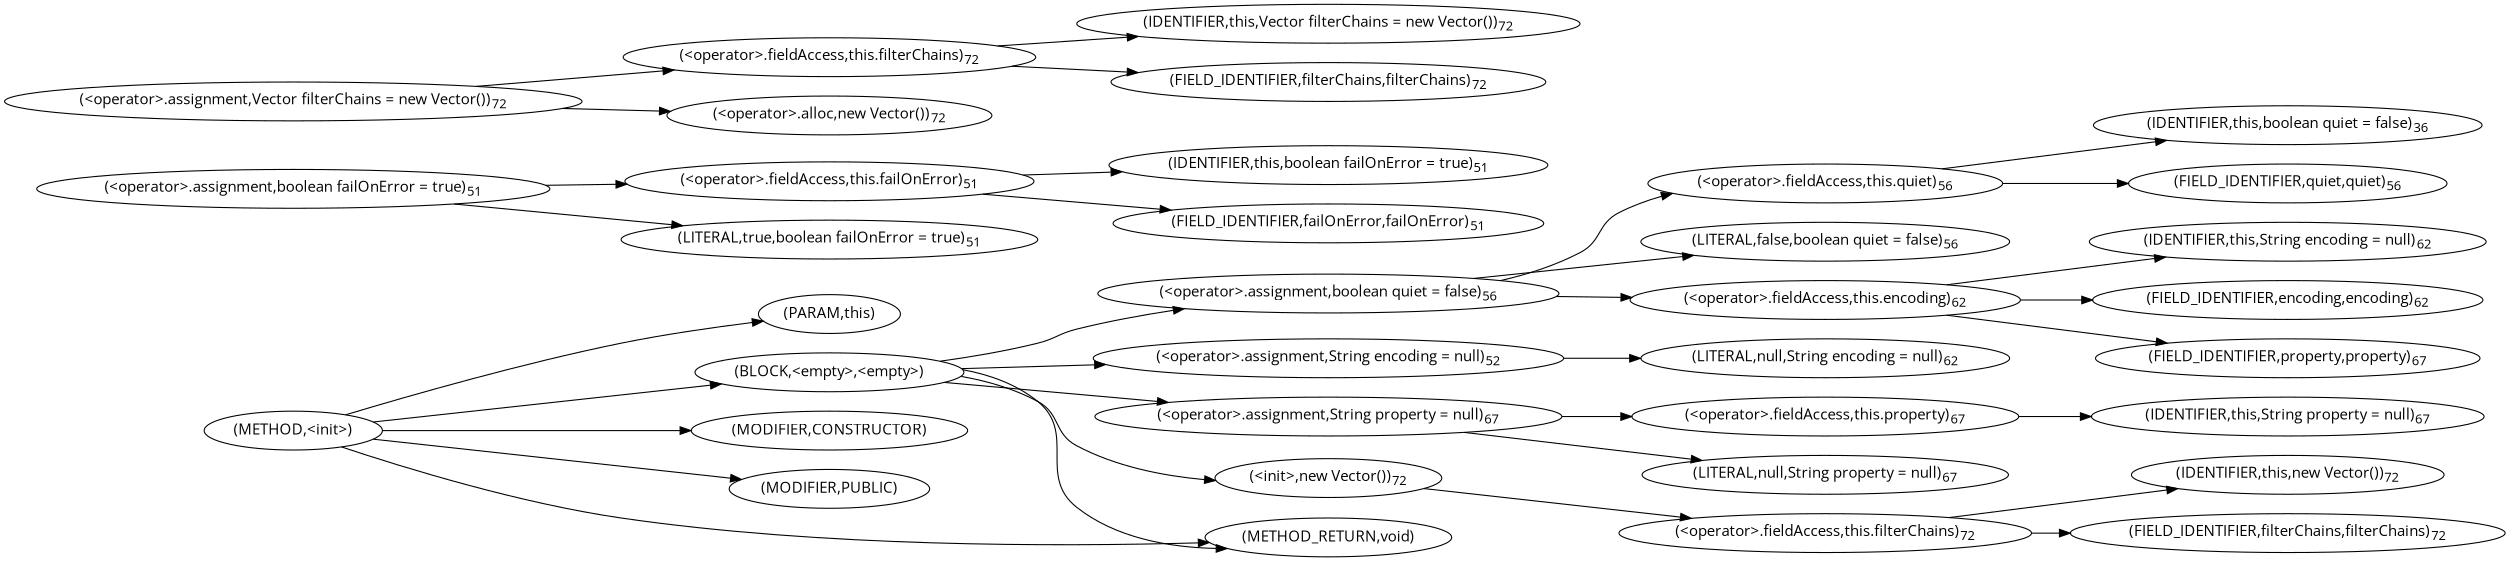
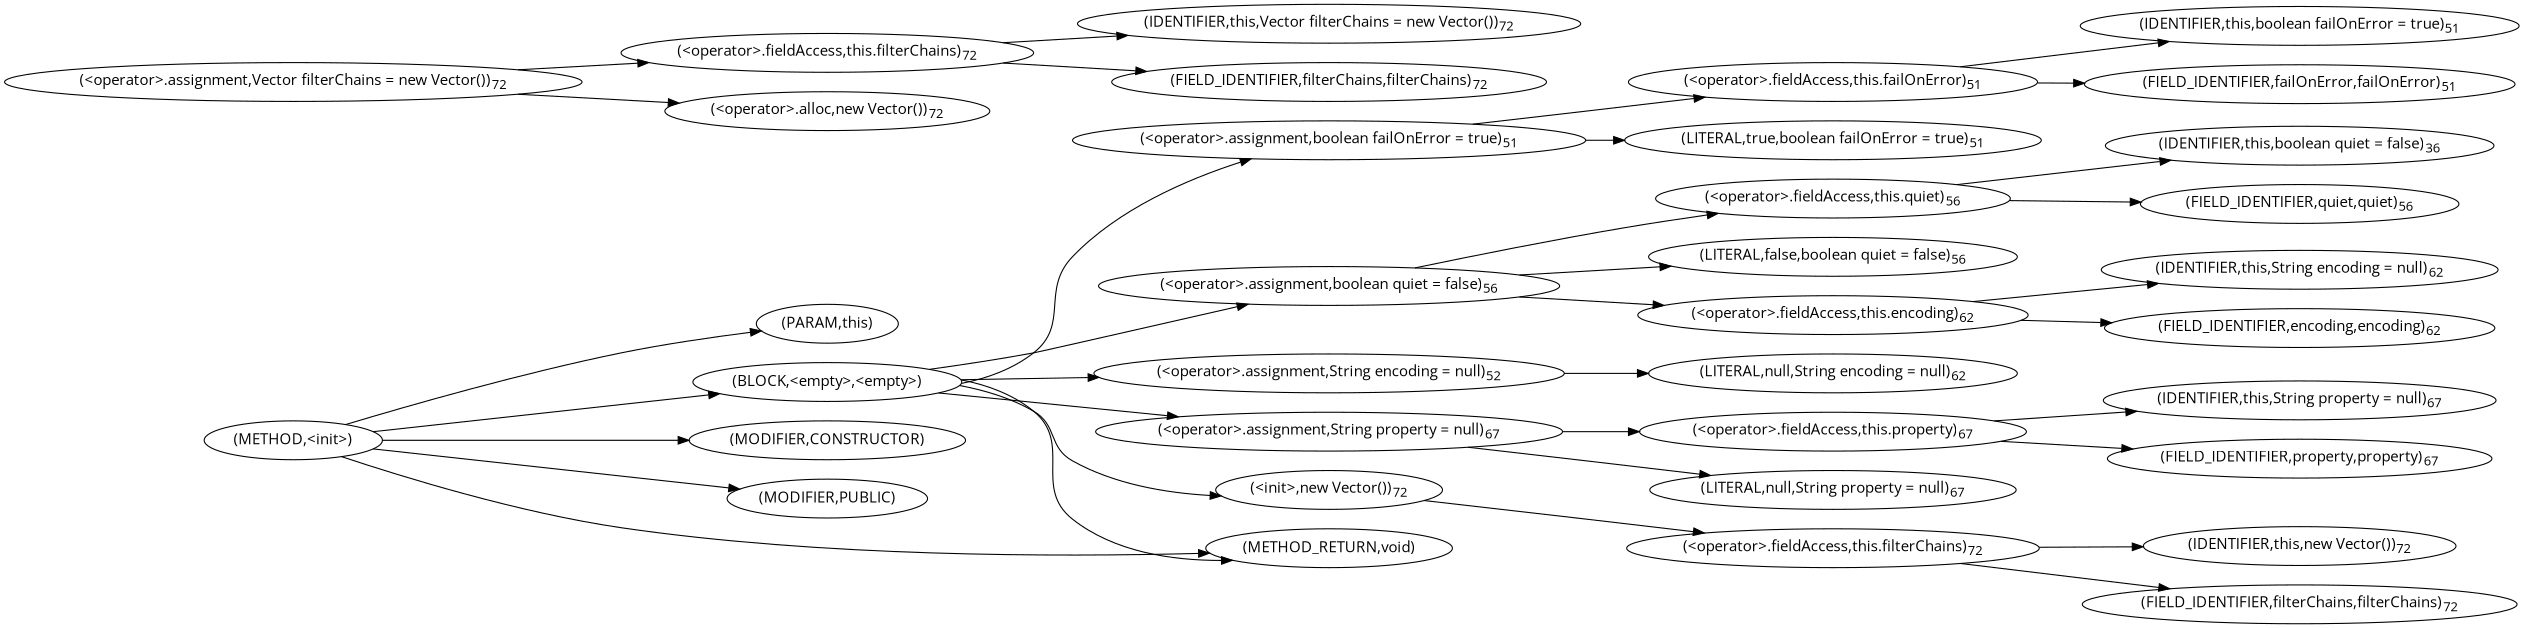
  digraph {
    fontname="Open Sans"
    rankdir=LR
    node [fontname="Open Sans"]
    edge [fontname="Open Sans"]
    n1 [label=<(METHOD,&lt;init&gt;)>]
    n2 [label=<(PARAM,this)>]
    n3 [label=<(BLOCK,&lt;empty&gt;,&lt;empty&gt;)>]
    n4 [label=<(MODIFIER,CONSTRUCTOR)>]
    n5 [label=<(MODIFIER,PUBLIC)>]
    n6 [label=<(METHOD_RETURN,void)>]
    n7 [label=<(&lt;operator&gt;.assignment,boolean failOnError = true)<SUB>51</SUB>>]
    n8 [label=<(&lt;operator&gt;.assignment,boolean quiet = false)<SUB>56</SUB>>]
    n9 [label=<(&lt;operator&gt;.assignment,String encoding = null)<SUB>52</SUB>>]
    n10 [label=<(&lt;operator&gt;.assignment,String property = null)<SUB>67</SUB>>]
    n11 [label=<(&lt;init&gt;,new Vector())<SUB>72</SUB>>]
    n12 [label=<(&lt;operator&gt;.fieldAccess,this.failOnError)<SUB>51</SUB>>]
    n13 [label=<(LITERAL,true,boolean failOnError = true)<SUB>51</SUB>>]
    n14 [label=<(&lt;operator&gt;.fieldAccess,this.quiet)<SUB>56</SUB>>]
    n15 [label=<(LITERAL,false,boolean quiet = false)<SUB>56</SUB>>]
    n16 [label=<(&lt;operator&gt;.fieldAccess,this.encoding)<SUB>62</SUB>>]
    n17 [label=<(LITERAL,null,String encoding = null)<SUB>62</SUB>>]
    n18 [label=<(&lt;operator&gt;.fieldAccess,this.property)<SUB>67</SUB>>]
    n19 [label=<(LITERAL,null,String property = null)<SUB>67</SUB>>]
    n20 [label=<(&lt;operator&gt;.assignment,Vector filterChains = new Vector())<SUB>72</SUB>>]
    n21 [label=<(&lt;operator&gt;.fieldAccess,this.filterChains)<SUB>72</SUB>>]
    n22 [label=<(&lt;operator&gt;.alloc,new Vector())<SUB>72</SUB>>]
    n23 [label=<(&lt;operator&gt;.fieldAccess,this.filterChains)<SUB>72</SUB>>]
    n24 [label=<(IDENTIFIER,this,boolean failOnError = true)<SUB>51</SUB>>]
    n25 [label=<(FIELD_IDENTIFIER,failOnError,failOnError)<SUB>51</SUB>>]
    n26 [label=<(IDENTIFIER,this,boolean quiet = false)<SUB>36</SUB>>]
    n27 [label=<(FIELD_IDENTIFIER,quiet,quiet)<SUB>56</SUB>>]
    n28 [label=<(IDENTIFIER,this,String encoding = null)<SUB>62</SUB>>]
    n29 [label=<(FIELD_IDENTIFIER,encoding,encoding)<SUB>62</SUB>>]
    n30 [label=<(IDENTIFIER,this,String property = null)<SUB>67</SUB>>]
    n31 [label=<(FIELD_IDENTIFIER,property,property)<SUB>67</SUB>>]
    n32 [label=<(IDENTIFIER,this,Vector filterChains = new Vector())<SUB>72</SUB>>]
    n33 [label=<(FIELD_IDENTIFIER,filterChains,filterChains)<SUB>72</SUB>>]
    n34 [label=<(IDENTIFIER,this,new Vector())<SUB>72</SUB>>]
    n35 [label=<(FIELD_IDENTIFIER,filterChains,filterChains)<SUB>72</SUB>>]
    n1 -> n2
    n1 -> n3
    n1 -> n4
    n1 -> n5
    n1 -> n6
    n3 -> n6
+   n3 -> n7
    n3 -> n8
    n3 -> n9
    n3 -> n10
    n3 -> n11
    n7 -> n12
    n7 -> n13
    n8 -> n14
    n8 -> n15
    n8 -> n16
    n9 -> n17
    n10 -> n18
    n10 -> n19
    n11 -> n23
    n12 -> n24
    n12 -> n25
    n14 -> n26
    n14 -> n27
    n16 -> n28
    n16 -> n29
    n18 -> n30
-   n16 -> n31
+   n18 -> n31
    n20 -> n21
    n20 -> n22
    n21 -> n32
    n21 -> n33
    n23 -> n34
    n23 -> n35
  }
